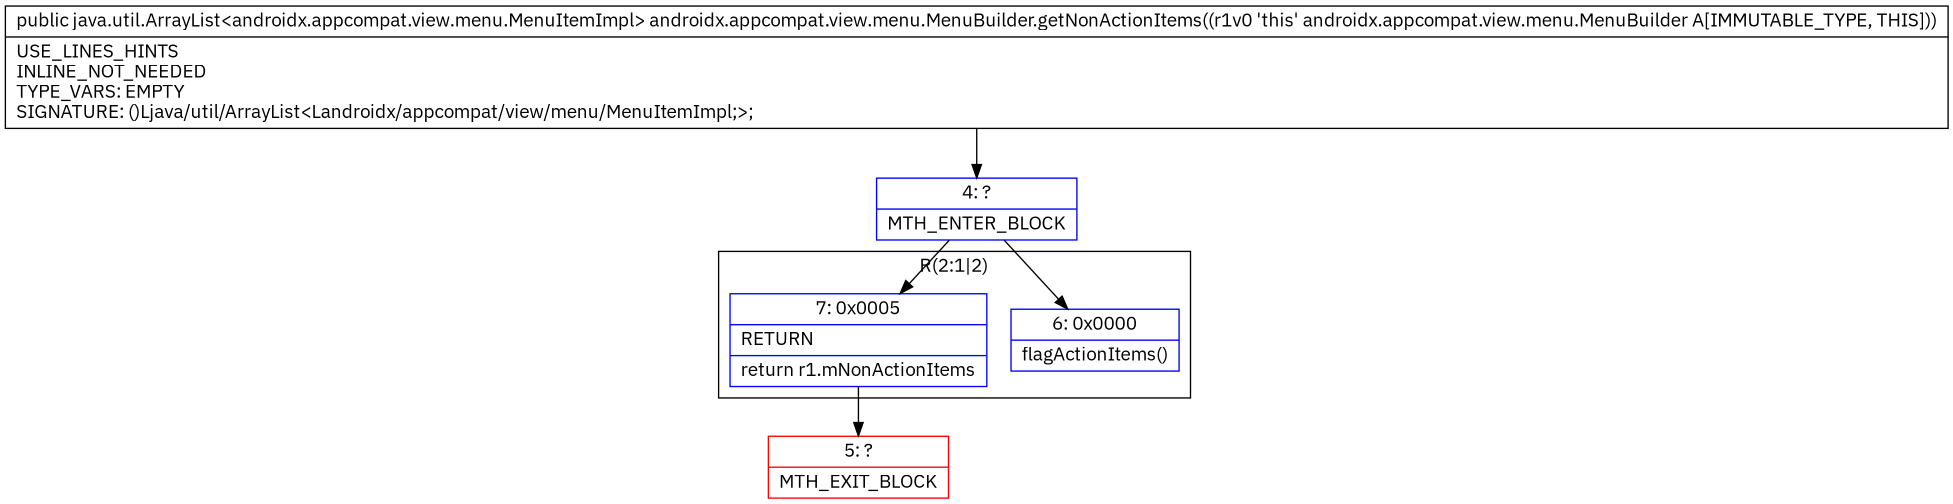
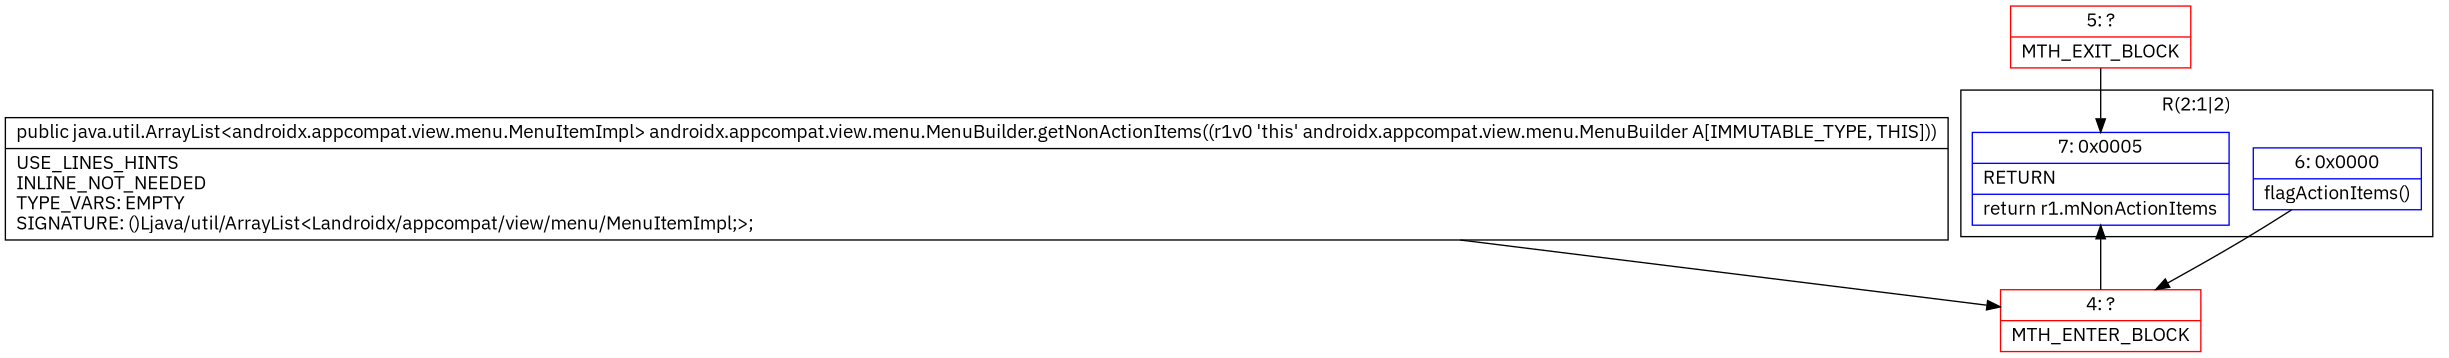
  digraph {
    fontname="IBM Plex Sans"
    node [color=blue fontname="IBM Plex Sans" shape=record]
    edge [fontname="IBM Plex Sans"]
    n1 [label="{6\:\ 0x0000|flagActionItems()\l}"]
    n2 [label="{7\:\ 0x0005|RETURN\l|return r1.mNonActionItems\l}"]
    n3 [color=red label="{5\:\ ?|MTH_EXIT_BLOCK\l}"]
-   n4 [label="{4\:\ ?|MTH_ENTER_BLOCK\l}"]
+   n4 [color=red label="{4\:\ ?|MTH_ENTER_BLOCK\l}"]
    n5 [label="{public java.util.ArrayList\<androidx.appcompat.view.menu.MenuItemImpl\> androidx.appcompat.view.menu.MenuBuilder.getNonActionItems((r1v0 'this' androidx.appcompat.view.menu.MenuBuilder A[IMMUTABLE_TYPE, THIS]))  | USE_LINES_HINTS\lINLINE_NOT_NEEDED\lTYPE_VARS: EMPTY\lSIGNATURE: ()Ljava\/util\/ArrayList\<Landroidx\/appcompat\/view\/menu\/MenuItemImpl;\>;\l}" color=""]
    subgraph cluster_1 {
      label="R(2:1|2)"
      n1
      n2
    }
-   n2 -> n3
-   n4 -> n1
+   n3 -> n2
+   n1 -> n4
    n4 -> n2
    n5 -> n4
  }
